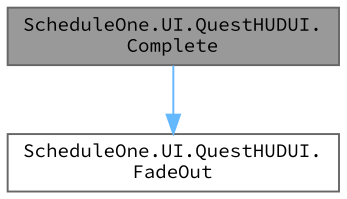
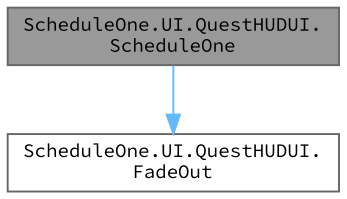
  digraph {
    rankdir=TB
    fontname="Source Code Pro"
    node [fontname="Source Code Pro" fontsize=10 shape=box style=filled]
-   n1 [color=gray40 fillcolor=grey60 fontcolor=black height=0.2 label="ScheduleOne.UI.QuestHUDUI.\lComplete" width=0.4]
+   n1 [color=gray40 fillcolor=grey60 fontcolor=black height=0.2 label="ScheduleOne.UI.QuestHUDUI.\lScheduleOne" width=0.4]
    n2 [color=grey40 fillcolor=white height=0.2 label="ScheduleOne.UI.QuestHUDUI.\lFadeOut" width=0.4]
    n1 -> n2 [color=steelblue1 fontname="Source Code Pro" fontsize=10 labelfontname=Helvetica labelfontsize=10 style=solid]
  }
